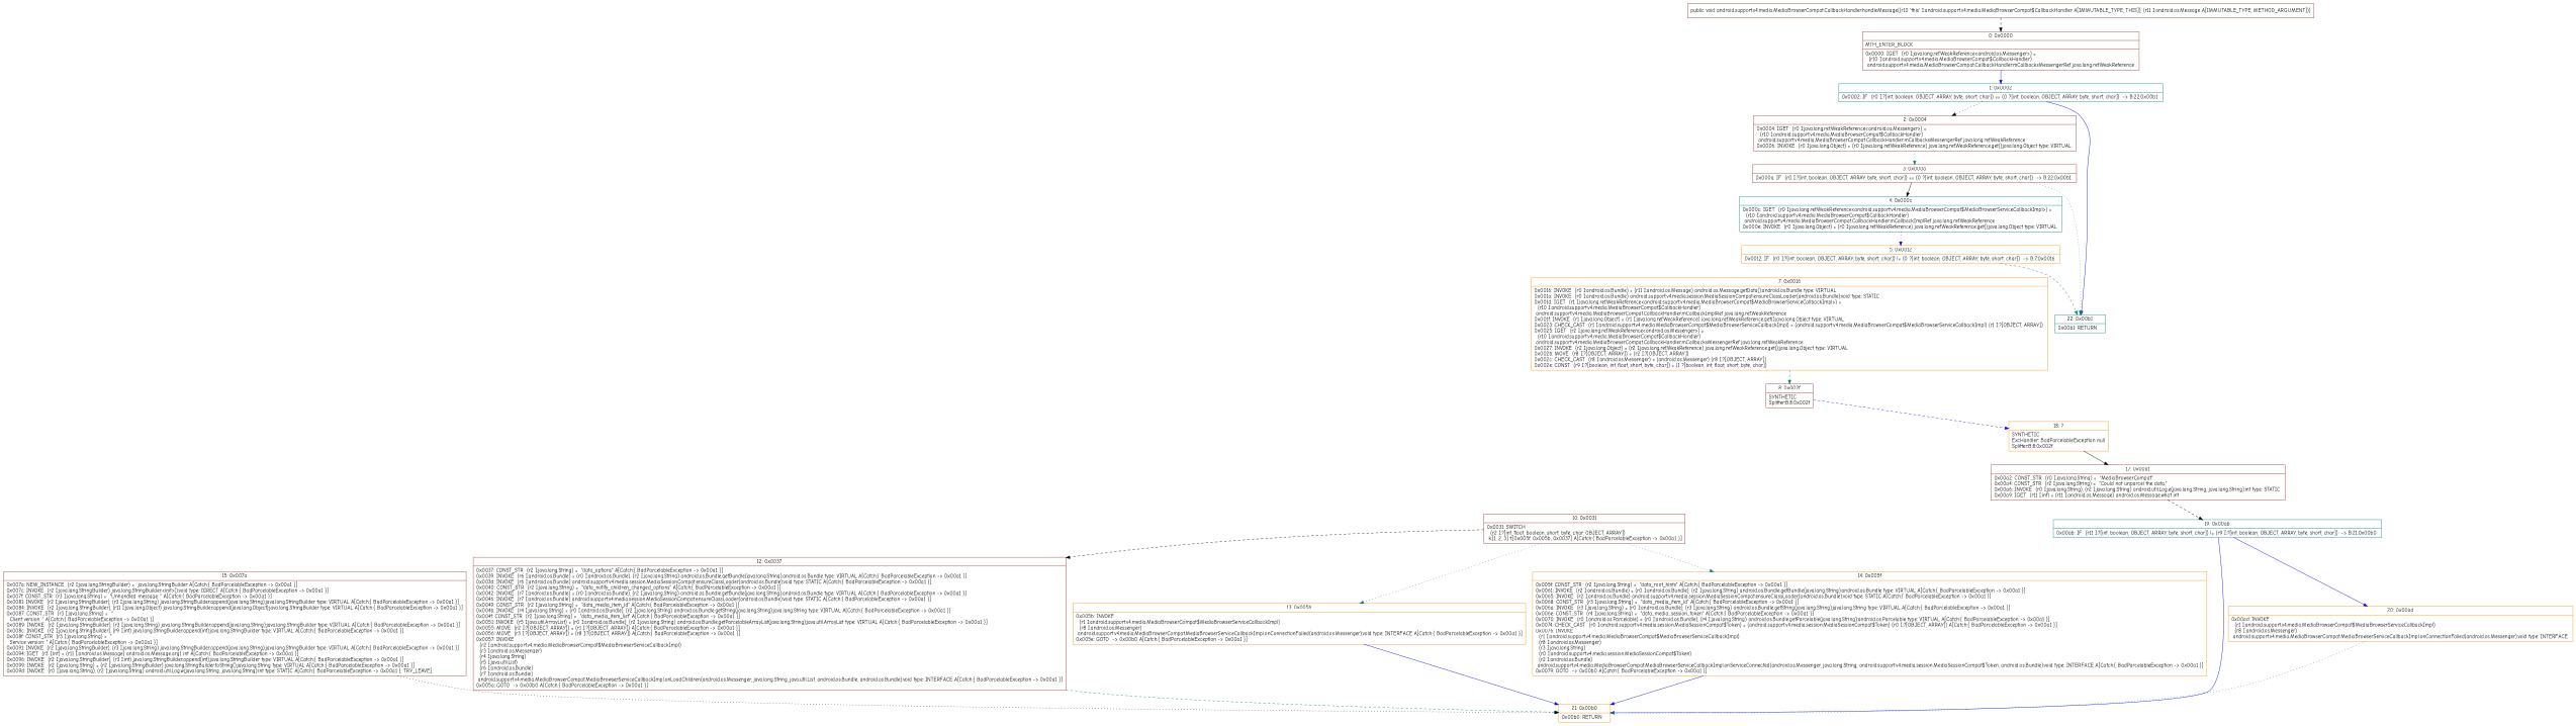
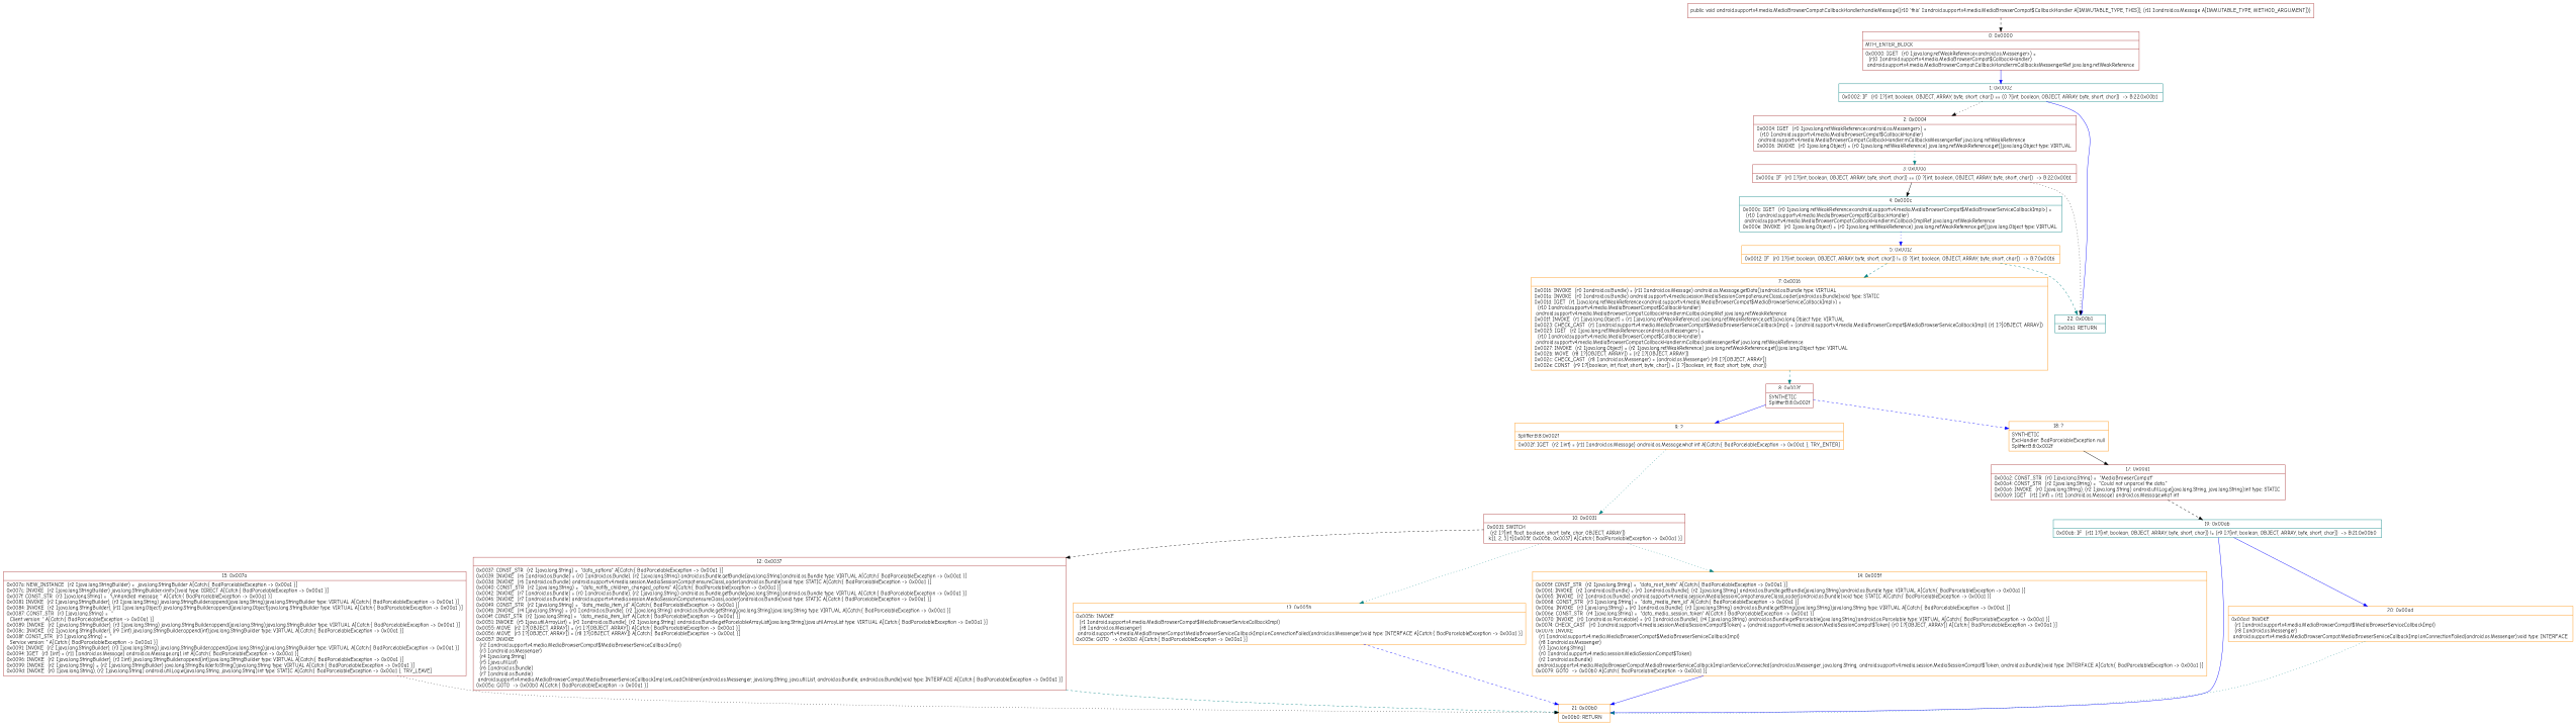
  digraph {
    fontname="Comic Neue"
    node [color=brown fontname="Comic Neue" shape=record]
    edge [color=teal fontname="Comic Neue" style=dotted]
    n1 [label="{0\:\ 0x0000|MTH_ENTER_BLOCK\l|0x0000: IGET  (r0 I:java.lang.ref.WeakReference\<android.os.Messenger\>) = \l  (r10 I:android.support.v4.media.MediaBrowserCompat$CallbackHandler)\l android.support.v4.media.MediaBrowserCompat.CallbackHandler.mCallbacksMessengerRef java.lang.ref.WeakReference \l}"]
    n2 [color=teal label="{1\:\ 0x0002|0x0002: IF  (r0 I:?[int, boolean, OBJECT, ARRAY, byte, short, char]) == (0 ?[int, boolean, OBJECT, ARRAY, byte, short, char])  \-\> B:22:0x00b1 \l}"]
    n3 [label="{2\:\ 0x0004|0x0004: IGET  (r0 I:java.lang.ref.WeakReference\<android.os.Messenger\>) = \l  (r10 I:android.support.v4.media.MediaBrowserCompat$CallbackHandler)\l android.support.v4.media.MediaBrowserCompat.CallbackHandler.mCallbacksMessengerRef java.lang.ref.WeakReference \l0x0006: INVOKE  (r0 I:java.lang.Object) = (r0 I:java.lang.ref.WeakReference) java.lang.ref.WeakReference.get():java.lang.Object type: VIRTUAL \l}"]
    n4 [color=teal label="{22\:\ 0x00b1|0x00b1: RETURN   \l}"]
    n5 [label="{3\:\ 0x000a|0x000a: IF  (r0 I:?[int, boolean, OBJECT, ARRAY, byte, short, char]) == (0 ?[int, boolean, OBJECT, ARRAY, byte, short, char])  \-\> B:22:0x00b1 \l}"]
    n6 [color=teal label="{4\:\ 0x000c|0x000c: IGET  (r0 I:java.lang.ref.WeakReference\<android.support.v4.media.MediaBrowserCompat$MediaBrowserServiceCallbackImpl\>) = \l  (r10 I:android.support.v4.media.MediaBrowserCompat$CallbackHandler)\l android.support.v4.media.MediaBrowserCompat.CallbackHandler.mCallbackImplRef java.lang.ref.WeakReference \l0x000e: INVOKE  (r0 I:java.lang.Object) = (r0 I:java.lang.ref.WeakReference) java.lang.ref.WeakReference.get():java.lang.Object type: VIRTUAL \l}"]
    n7 [color=darkorange label="{5\:\ 0x0012|0x0012: IF  (r0 I:?[int, boolean, OBJECT, ARRAY, byte, short, char]) != (0 ?[int, boolean, OBJECT, ARRAY, byte, short, char])  \-\> B:7:0x0016 \l}"]
    n8 [color=darkorange label="{7\:\ 0x0016|0x0016: INVOKE  (r0 I:android.os.Bundle) = (r11 I:android.os.Message) android.os.Message.getData():android.os.Bundle type: VIRTUAL \l0x001a: INVOKE  (r0 I:android.os.Bundle) android.support.v4.media.session.MediaSessionCompat.ensureClassLoader(android.os.Bundle):void type: STATIC \l0x001d: IGET  (r1 I:java.lang.ref.WeakReference\<android.support.v4.media.MediaBrowserCompat$MediaBrowserServiceCallbackImpl\>) = \l  (r10 I:android.support.v4.media.MediaBrowserCompat$CallbackHandler)\l android.support.v4.media.MediaBrowserCompat.CallbackHandler.mCallbackImplRef java.lang.ref.WeakReference \l0x001f: INVOKE  (r1 I:java.lang.Object) = (r1 I:java.lang.ref.WeakReference) java.lang.ref.WeakReference.get():java.lang.Object type: VIRTUAL \l0x0023: CHECK_CAST  (r1 I:android.support.v4.media.MediaBrowserCompat$MediaBrowserServiceCallbackImpl) = (android.support.v4.media.MediaBrowserCompat$MediaBrowserServiceCallbackImpl) (r1 I:?[OBJECT, ARRAY]) \l0x0025: IGET  (r2 I:java.lang.ref.WeakReference\<android.os.Messenger\>) = \l  (r10 I:android.support.v4.media.MediaBrowserCompat$CallbackHandler)\l android.support.v4.media.MediaBrowserCompat.CallbackHandler.mCallbacksMessengerRef java.lang.ref.WeakReference \l0x0027: INVOKE  (r2 I:java.lang.Object) = (r2 I:java.lang.ref.WeakReference) java.lang.ref.WeakReference.get():java.lang.Object type: VIRTUAL \l0x002b: MOVE  (r8 I:?[OBJECT, ARRAY]) = (r2 I:?[OBJECT, ARRAY]) \l0x002c: CHECK_CAST  (r8 I:android.os.Messenger) = (android.os.Messenger) (r8 I:?[OBJECT, ARRAY]) \l0x002e: CONST  (r9 I:?[boolean, int, float, short, byte, char]) = (1 ?[boolean, int, float, short, byte, char]) \l}"]
    n9 [label="{8\:\ 0x002f|SYNTHETIC\lSplitter:B:8:0x002f\l}"]
+   n10 [color=darkorange label="{9\:\ ?|Splitter:B:8:0x002f\l|0x002f: IGET  (r2 I:int) = (r11 I:android.os.Message) android.os.Message.what int A[Catch:\{ BadParcelableException \-\> 0x00a1 \}, TRY_ENTER]\l}"]
    n11 [color=darkorange label="{18\:\ ?|SYNTHETIC\lExcHandler: BadParcelableException null\lSplitter:B:8:0x002f\l}"]
    n12 [label="{10\:\ 0x0031|0x0031: SWITCH  \l  (r2 I:?[int, float, boolean, short, byte, char, OBJECT, ARRAY])\l k:[1, 2, 3] t:[0x005f, 0x005b, 0x0037] A[Catch:\{ BadParcelableException \-\> 0x00a1 \}]\l}"]
    n13 [label="{17\:\ 0x00a1|0x00a2: CONST_STR  (r0 I:java.lang.String) =  \"MediaBrowserCompat\" \l0x00a4: CONST_STR  (r2 I:java.lang.String) =  \"Could not unparcel the data.\" \l0x00a6: INVOKE  (r0 I:java.lang.String), (r2 I:java.lang.String) android.util.Log.e(java.lang.String, java.lang.String):int type: STATIC \l0x00a9: IGET  (r11 I:int) = (r11 I:android.os.Message) android.os.Message.what int \l}"]
    n14 [label="{12\:\ 0x0037|0x0037: CONST_STR  (r2 I:java.lang.String) =  \"data_options\" A[Catch:\{ BadParcelableException \-\> 0x00a1 \}]\l0x0039: INVOKE  (r6 I:android.os.Bundle) = (r0 I:android.os.Bundle), (r2 I:java.lang.String) android.os.Bundle.getBundle(java.lang.String):android.os.Bundle type: VIRTUAL A[Catch:\{ BadParcelableException \-\> 0x00a1 \}]\l0x003d: INVOKE  (r6 I:android.os.Bundle) android.support.v4.media.session.MediaSessionCompat.ensureClassLoader(android.os.Bundle):void type: STATIC A[Catch:\{ BadParcelableException \-\> 0x00a1 \}]\l0x0040: CONST_STR  (r2 I:java.lang.String) =  \"data_notify_children_changed_options\" A[Catch:\{ BadParcelableException \-\> 0x00a1 \}]\l0x0042: INVOKE  (r7 I:android.os.Bundle) = (r0 I:android.os.Bundle), (r2 I:java.lang.String) android.os.Bundle.getBundle(java.lang.String):android.os.Bundle type: VIRTUAL A[Catch:\{ BadParcelableException \-\> 0x00a1 \}]\l0x0046: INVOKE  (r7 I:android.os.Bundle) android.support.v4.media.session.MediaSessionCompat.ensureClassLoader(android.os.Bundle):void type: STATIC A[Catch:\{ BadParcelableException \-\> 0x00a1 \}]\l0x0049: CONST_STR  (r2 I:java.lang.String) =  \"data_media_item_id\" A[Catch:\{ BadParcelableException \-\> 0x00a1 \}]\l0x004b: INVOKE  (r4 I:java.lang.String) = (r0 I:android.os.Bundle), (r2 I:java.lang.String) android.os.Bundle.getString(java.lang.String):java.lang.String type: VIRTUAL A[Catch:\{ BadParcelableException \-\> 0x00a1 \}]\l0x004f: CONST_STR  (r2 I:java.lang.String) =  \"data_media_item_list\" A[Catch:\{ BadParcelableException \-\> 0x00a1 \}]\l0x0051: INVOKE  (r5 I:java.util.ArrayList) = (r0 I:android.os.Bundle), (r2 I:java.lang.String) android.os.Bundle.getParcelableArrayList(java.lang.String):java.util.ArrayList type: VIRTUAL A[Catch:\{ BadParcelableException \-\> 0x00a1 \}]\l0x0055: MOVE  (r2 I:?[OBJECT, ARRAY]) = (r1 I:?[OBJECT, ARRAY]) A[Catch:\{ BadParcelableException \-\> 0x00a1 \}]\l0x0056: MOVE  (r3 I:?[OBJECT, ARRAY]) = (r8 I:?[OBJECT, ARRAY]) A[Catch:\{ BadParcelableException \-\> 0x00a1 \}]\l0x0057: INVOKE  \l  (r2 I:android.support.v4.media.MediaBrowserCompat$MediaBrowserServiceCallbackImpl)\l  (r3 I:android.os.Messenger)\l  (r4 I:java.lang.String)\l  (r5 I:java.util.List)\l  (r6 I:android.os.Bundle)\l  (r7 I:android.os.Bundle)\l android.support.v4.media.MediaBrowserCompat.MediaBrowserServiceCallbackImpl.onLoadChildren(android.os.Messenger, java.lang.String, java.util.List, android.os.Bundle, android.os.Bundle):void type: INTERFACE A[Catch:\{ BadParcelableException \-\> 0x00a1 \}]\l0x005a: GOTO  \-\> 0x00b0 A[Catch:\{ BadParcelableException \-\> 0x00a1 \}]\l}"]
    n15 [color=darkorange label="{13\:\ 0x005b|0x005b: INVOKE  \l  (r1 I:android.support.v4.media.MediaBrowserCompat$MediaBrowserServiceCallbackImpl)\l  (r8 I:android.os.Messenger)\l android.support.v4.media.MediaBrowserCompat.MediaBrowserServiceCallbackImpl.onConnectionFailed(android.os.Messenger):void type: INTERFACE A[Catch:\{ BadParcelableException \-\> 0x00a1 \}]\l0x005e: GOTO  \-\> 0x00b0 A[Catch:\{ BadParcelableException \-\> 0x00a1 \}]\l}"]
    n16 [color=darkorange label="{14\:\ 0x005f|0x005f: CONST_STR  (r2 I:java.lang.String) =  \"data_root_hints\" A[Catch:\{ BadParcelableException \-\> 0x00a1 \}]\l0x0061: INVOKE  (r2 I:android.os.Bundle) = (r0 I:android.os.Bundle), (r2 I:java.lang.String) android.os.Bundle.getBundle(java.lang.String):android.os.Bundle type: VIRTUAL A[Catch:\{ BadParcelableException \-\> 0x00a1 \}]\l0x0065: INVOKE  (r2 I:android.os.Bundle) android.support.v4.media.session.MediaSessionCompat.ensureClassLoader(android.os.Bundle):void type: STATIC A[Catch:\{ BadParcelableException \-\> 0x00a1 \}]\l0x0068: CONST_STR  (r3 I:java.lang.String) =  \"data_media_item_id\" A[Catch:\{ BadParcelableException \-\> 0x00a1 \}]\l0x006a: INVOKE  (r3 I:java.lang.String) = (r0 I:android.os.Bundle), (r3 I:java.lang.String) android.os.Bundle.getString(java.lang.String):java.lang.String type: VIRTUAL A[Catch:\{ BadParcelableException \-\> 0x00a1 \}]\l0x006e: CONST_STR  (r4 I:java.lang.String) =  \"data_media_session_token\" A[Catch:\{ BadParcelableException \-\> 0x00a1 \}]\l0x0070: INVOKE  (r0 I:android.os.Parcelable) = (r0 I:android.os.Bundle), (r4 I:java.lang.String) android.os.Bundle.getParcelable(java.lang.String):android.os.Parcelable type: VIRTUAL A[Catch:\{ BadParcelableException \-\> 0x00a1 \}]\l0x0074: CHECK_CAST  (r0 I:android.support.v4.media.session.MediaSessionCompat$Token) = (android.support.v4.media.session.MediaSessionCompat$Token) (r0 I:?[OBJECT, ARRAY]) A[Catch:\{ BadParcelableException \-\> 0x00a1 \}]\l0x0076: INVOKE  \l  (r1 I:android.support.v4.media.MediaBrowserCompat$MediaBrowserServiceCallbackImpl)\l  (r8 I:android.os.Messenger)\l  (r3 I:java.lang.String)\l  (r0 I:android.support.v4.media.session.MediaSessionCompat$Token)\l  (r2 I:android.os.Bundle)\l android.support.v4.media.MediaBrowserCompat.MediaBrowserServiceCallbackImpl.onServiceConnected(android.os.Messenger, java.lang.String, android.support.v4.media.session.MediaSessionCompat$Token, android.os.Bundle):void type: INTERFACE A[Catch:\{ BadParcelableException \-\> 0x00a1 \}]\l0x0079: GOTO  \-\> 0x00b0 A[Catch:\{ BadParcelableException \-\> 0x00a1 \}]\l}"]
    n17 [color=darkorange label="{21\:\ 0x00b0|0x00b0: RETURN   \l}"]
    n18 [label="{15\:\ 0x007a|0x007a: NEW_INSTANCE  (r2 I:java.lang.StringBuilder) =  java.lang.StringBuilder A[Catch:\{ BadParcelableException \-\> 0x00a1 \}]\l0x007c: INVOKE  (r2 I:java.lang.StringBuilder) java.lang.StringBuilder.\<init\>():void type: DIRECT A[Catch:\{ BadParcelableException \-\> 0x00a1 \}]\l0x007f: CONST_STR  (r3 I:java.lang.String) =  \"Unhandled message: \" A[Catch:\{ BadParcelableException \-\> 0x00a1 \}]\l0x0081: INVOKE  (r2 I:java.lang.StringBuilder), (r3 I:java.lang.String) java.lang.StringBuilder.append(java.lang.String):java.lang.StringBuilder type: VIRTUAL A[Catch:\{ BadParcelableException \-\> 0x00a1 \}]\l0x0084: INVOKE  (r2 I:java.lang.StringBuilder), (r11 I:java.lang.Object) java.lang.StringBuilder.append(java.lang.Object):java.lang.StringBuilder type: VIRTUAL A[Catch:\{ BadParcelableException \-\> 0x00a1 \}]\l0x0087: CONST_STR  (r3 I:java.lang.String) =  \"\l  Client version: \" A[Catch:\{ BadParcelableException \-\> 0x00a1 \}]\l0x0089: INVOKE  (r2 I:java.lang.StringBuilder), (r3 I:java.lang.String) java.lang.StringBuilder.append(java.lang.String):java.lang.StringBuilder type: VIRTUAL A[Catch:\{ BadParcelableException \-\> 0x00a1 \}]\l0x008c: INVOKE  (r2 I:java.lang.StringBuilder), (r9 I:int) java.lang.StringBuilder.append(int):java.lang.StringBuilder type: VIRTUAL A[Catch:\{ BadParcelableException \-\> 0x00a1 \}]\l0x008f: CONST_STR  (r3 I:java.lang.String) =  \"\l  Service version: \" A[Catch:\{ BadParcelableException \-\> 0x00a1 \}]\l0x0091: INVOKE  (r2 I:java.lang.StringBuilder), (r3 I:java.lang.String) java.lang.StringBuilder.append(java.lang.String):java.lang.StringBuilder type: VIRTUAL A[Catch:\{ BadParcelableException \-\> 0x00a1 \}]\l0x0094: IGET  (r3 I:int) = (r11 I:android.os.Message) android.os.Message.arg1 int A[Catch:\{ BadParcelableException \-\> 0x00a1 \}]\l0x0096: INVOKE  (r2 I:java.lang.StringBuilder), (r3 I:int) java.lang.StringBuilder.append(int):java.lang.StringBuilder type: VIRTUAL A[Catch:\{ BadParcelableException \-\> 0x00a1 \}]\l0x0099: INVOKE  (r2 I:java.lang.String) = (r2 I:java.lang.StringBuilder) java.lang.StringBuilder.toString():java.lang.String type: VIRTUAL A[Catch:\{ BadParcelableException \-\> 0x00a1 \}]\l0x009d: INVOKE  (r0 I:java.lang.String), (r2 I:java.lang.String) android.util.Log.w(java.lang.String, java.lang.String):int type: STATIC A[Catch:\{ BadParcelableException \-\> 0x00a1 \}, TRY_LEAVE]\l}"]
    n19 [color=teal label="{19\:\ 0x00ab|0x00ab: IF  (r11 I:?[int, boolean, OBJECT, ARRAY, byte, short, char]) != (r9 I:?[int, boolean, OBJECT, ARRAY, byte, short, char])  \-\> B:21:0x00b0 \l}"]
    n20 [color=darkorange label="{20\:\ 0x00ad|0x00ad: INVOKE  \l  (r1 I:android.support.v4.media.MediaBrowserCompat$MediaBrowserServiceCallbackImpl)\l  (r8 I:android.os.Messenger)\l android.support.v4.media.MediaBrowserCompat.MediaBrowserServiceCallbackImpl.onConnectionFailed(android.os.Messenger):void type: INTERFACE \l}"]
    n21 [label="{public void android.support.v4.media.MediaBrowserCompat.CallbackHandler.handleMessage((r10 'this' I:android.support.v4.media.MediaBrowserCompat$CallbackHandler A[IMMUTABLE_TYPE, THIS]), (r11 I:android.os.Message A[IMMUTABLE_TYPE, METHOD_ARGUMENT])) }"]
    n1 -> n2 [color=blue style=solid]
    n2 -> n3 [color=black]
    n2 -> n4 [color=blue style=solid]
    n3 -> n5
-   n5 -> n4
+   n5 -> n4 [color=black]
    n5 -> n6 [color=black style=solid]
    n6 -> n7 [color=blue]
    n7 -> n4 [style=dashed]
+   n7 -> n8 [style=dashed]
    n8 -> n9 [style=dashed]
+   n9 -> n10 [color=blue style=solid]
    n9 -> n11 [color=blue style=dashed]
+   n10 -> n12
    n11 -> n13 [color=black style=solid]
    n12 -> n14 [color=black style=dashed]
    n12 -> n15
    n12 -> n16
    n13 -> n19 [color=black style=dashed]
    n14 -> n17 [style=dashed]
-   n15 -> n17 [color=blue style=solid]
+   n15 -> n17 [color=blue style=dashed]
    n16 -> n17 [color=blue style=solid]
    n18 -> n17 [color=black]
    n19 -> n17 [color=blue style=solid]
    n19 -> n20 [color=blue style=solid]
    n20 -> n17
    n21 -> n1 [color=black style=dashed]
  }
